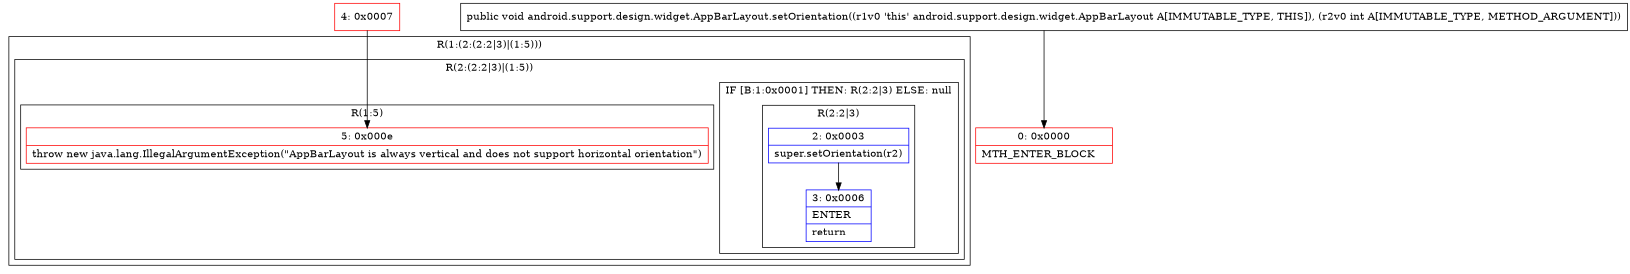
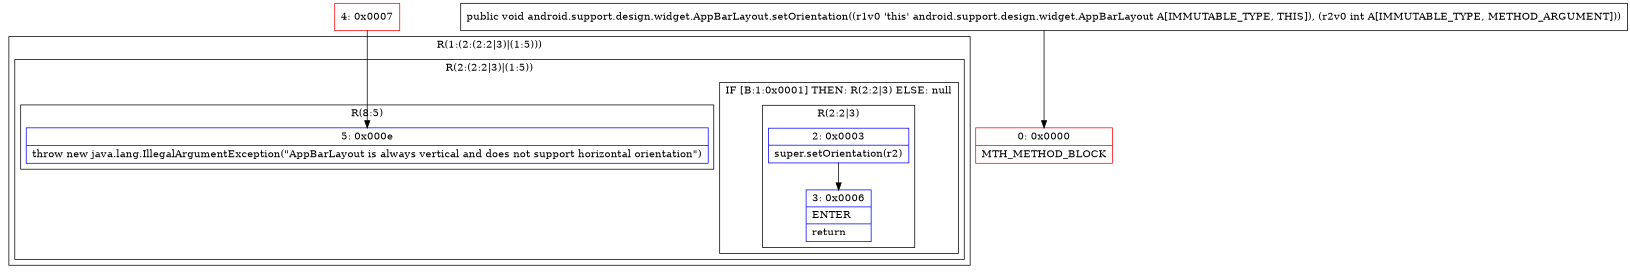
  digraph {
    node [color=blue shape=record]
    n1 [label="{2\:\ 0x0003|super.setOrientation(r2)\l}"]
    n2 [label="{3\:\ 0x0006|ENTER\l|return\l}"]
-   n3 [color=red label="{5\:\ 0x000e|throw new java.lang.IllegalArgumentException(\"AppBarLayout is always vertical and does not support horizontal orientation\")\l}"]
+   n3 [label="{5\:\ 0x000e|throw new java.lang.IllegalArgumentException(\"AppBarLayout is always vertical and does not support horizontal orientation\")\l}"]
    n4 [color=red label="{4\:\ 0x0007}"]
-   n5 [color=red label="{0\:\ 0x0000|MTH_ENTER_BLOCK\l}"]
+   n5 [color=red label="{0\:\ 0x0000|MTH_METHOD_BLOCK\l}"]
    n6 [label="{public void android.support.design.widget.AppBarLayout.setOrientation((r1v0 'this' android.support.design.widget.AppBarLayout A[IMMUTABLE_TYPE, THIS]), (r2v0 int A[IMMUTABLE_TYPE, METHOD_ARGUMENT])) }" color=""]
    subgraph cluster_1 {
      label="R(1:(2:(2:2|3)|(1:5)))"
      subgraph cluster_2 {
        label="R(2:(2:2|3)|(1:5))"
        subgraph cluster_3 {
          label="IF [B:1:0x0001] THEN: R(2:2|3) ELSE: null"
          subgraph cluster_4 {
            label="R(2:2|3)"
            n1
            n2
          }
        }
        subgraph cluster_5 {
-         label="R(1:5)"
+         label="R(8:5)"
          n3
        }
      }
    }
    n1 -> n2
    n4 -> n3
    n6 -> n5
  }
